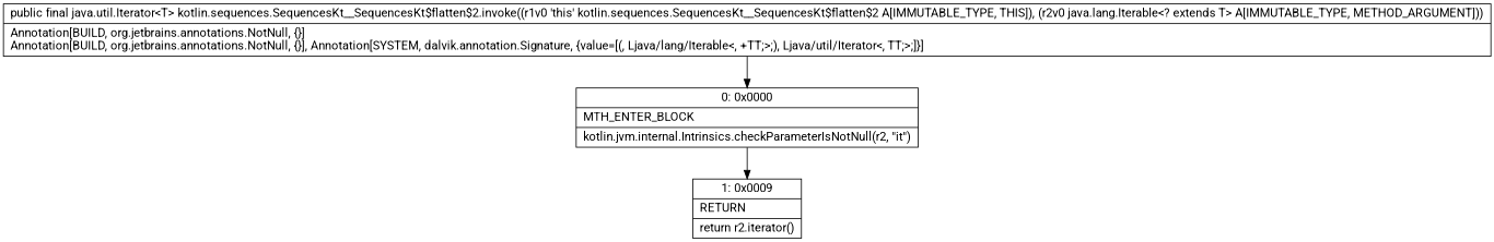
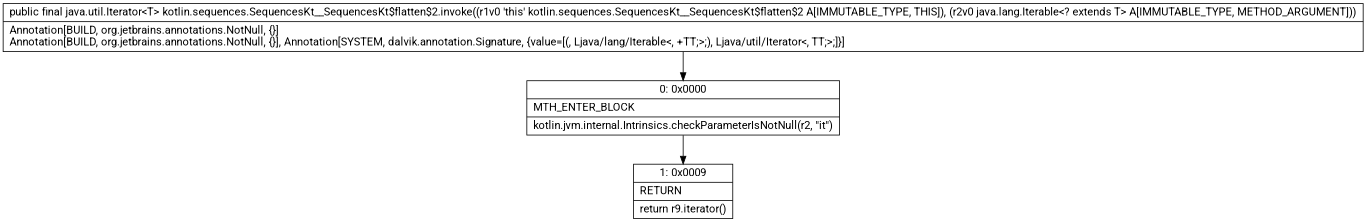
  digraph {
    fontname=Roboto
    node [shape=record fontname=Roboto]
    edge [fontname=Roboto]
    n1 [label="{0\:\ 0x0000|MTH_ENTER_BLOCK\l|kotlin.jvm.internal.Intrinsics.checkParameterIsNotNull(r2, \"it\")\l}"]
-   n2 [label="{1\:\ 0x0009|RETURN\l|return r2.iterator()\l}"]
+   n2 [label="{1\:\ 0x0009|RETURN\l|return r9.iterator()\l}"]
    n3 [label="{public final java.util.Iterator\<T\> kotlin.sequences.SequencesKt__SequencesKt$flatten$2.invoke((r1v0 'this' kotlin.sequences.SequencesKt__SequencesKt$flatten$2 A[IMMUTABLE_TYPE, THIS]), (r2v0 java.lang.Iterable\<? extends T\> A[IMMUTABLE_TYPE, METHOD_ARGUMENT]))  | Annotation[BUILD, org.jetbrains.annotations.NotNull, \{\}]\lAnnotation[BUILD, org.jetbrains.annotations.NotNull, \{\}], Annotation[SYSTEM, dalvik.annotation.Signature, \{value=[(, Ljava\/lang\/Iterable\<, +TT;\>;), Ljava\/util\/Iterator\<, TT;\>;]\}]\l}"]
    n1 -> n2
    n3 -> n1
  }
